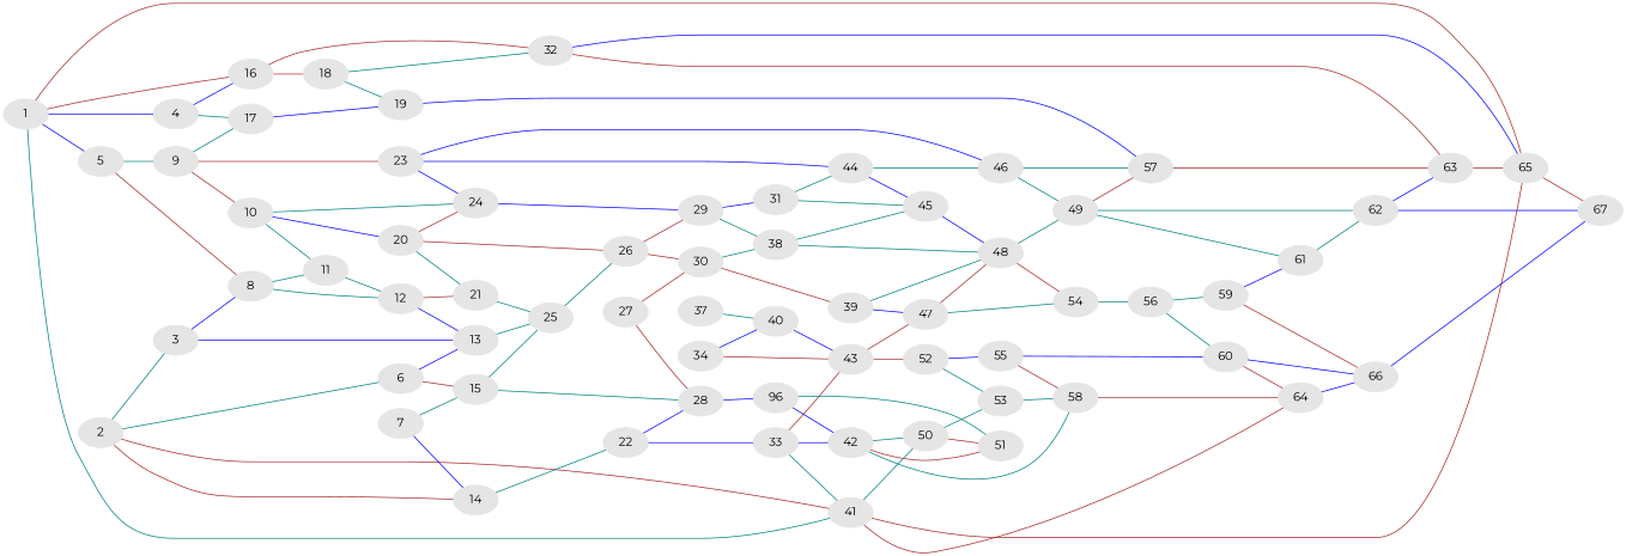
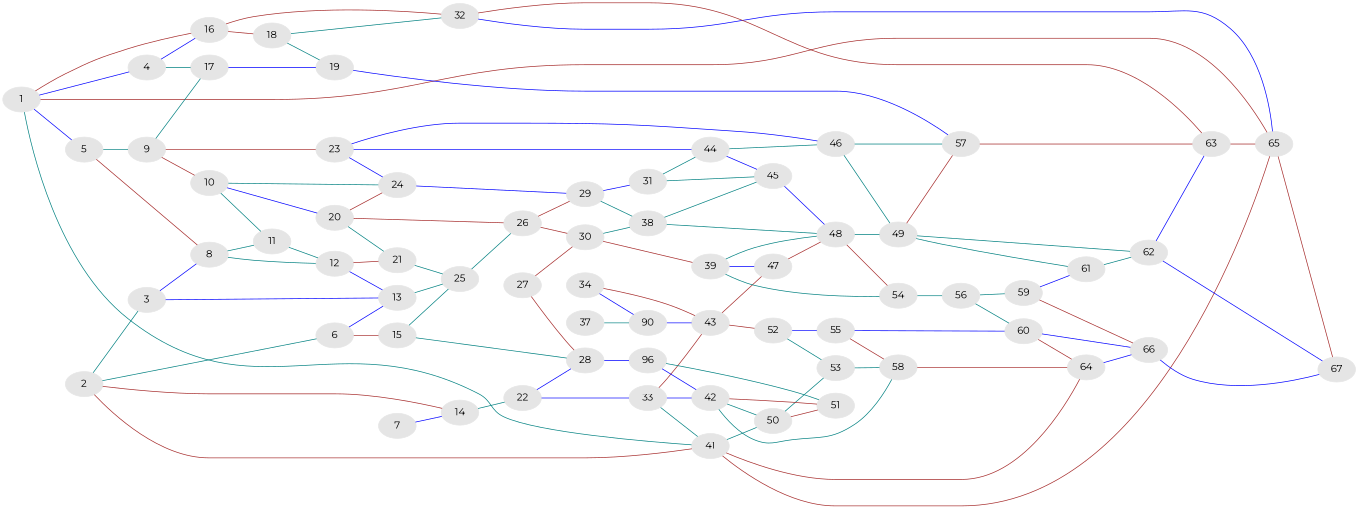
  graph {
    fontname=Montserrat
    rankdir=LR
    node [color=gray90 fontname=Montserrat style=filled]
    edge [color=teal fontname=Montserrat weight=1.0]
    1
    4
    5
    16
    41
    65
    17
    8
    9
    18
    32
    50
    64
    67
    2
    3
    6
    14
    13
    15
    22
    11
    12
    25
    19
    10
    23
    28
    7
    21
    20
    24
    44
    46
    26
    29
    33
    n38 [label=96]
    63
    57
    30
    42
    43
    45
    49
    31
    38
    39
    27
    51
    48
    47
    58
    53
    34
-   40
+   40 [label=90]
    52
    37
    55
    54
    66
    61
    62
    56
    60
    59
    1 -- 4 [color=blue]
    1 -- 5 [color=blue]
    1 -- 16 [color=brown]
    1 -- 41
    1 -- 65 [color=brown]
    4 -- 16 [color=blue]
    4 -- 17
    5 -- 8 [color=brown]
    5 -- 9
    16 -- 18 [color=brown]
    16 -- 32 [color=brown]
    41 -- 65 [color=brown]
    41 -- 50
    41 -- 64 [color=brown]
    65 -- 67 [color=brown]
    17 -- 19 [color=blue]
    8 -- 11
    8 -- 12
    9 -- 17
    9 -- 10 [color=brown]
    9 -- 23 [color=brown]
    18 -- 32
    18 -- 19
    32 -- 65 [color=blue]
    32 -- 63 [color=brown]
    50 -- 51 [color=brown]
    50 -- 53
    64 -- 66 [color=blue]
    2 -- 41 [color=brown]
    2 -- 3
    2 -- 6
    2 -- 14 [color=brown]
    3 -- 8 [color=blue]
    3 -- 13 [color=blue]
    6 -- 13 [color=blue]
    6 -- 15 [color=brown]
    14 -- 22
    13 -- 25
    15 -- 25
    15 -- 28
    22 -- 28 [color=blue]
    22 -- 33 [color=blue]
    11 -- 12
    12 -- 13 [color=blue]
    12 -- 21 [color=brown]
    25 -- 26
    19 -- 57 [color=blue]
    10 -- 11
    10 -- 20 [color=blue]
    10 -- 24
    23 -- 24 [color=blue]
    23 -- 44 [color=blue]
    23 -- 46 [color=blue]
    28 -- n38 [color=blue]
    7 -- 14 [color=blue weight=2.0]
-   7 -- 15
    21 -- 25
    20 -- 21
    20 -- 24 [color=brown]
    20 -- 26 [color=brown]
    24 -- 29 [color=blue]
    44 -- 46
    44 -- 45 [color=blue]
    46 -- 57
    46 -- 49
    26 -- 29 [color=brown]
    26 -- 30 [color=brown]
    29 -- 31 [color=blue]
    29 -- 38
    33 -- 41
    33 -- 42 [color=blue]
    33 -- 43 [color=brown]
    n38 -- 42 [color=blue]
    n38 -- 51 [weight=2.0]
    63 -- 65 [color=brown]
    57 -- 63 [color=brown]
    30 -- 38
    30 -- 39 [color=brown]
    42 -- 50
    42 -- 51 [color=brown]
    42 -- 58
    43 -- 47 [color=brown]
    43 -- 52 [color=brown]
    45 -- 48 [color=blue]
    49 -- 57 [color=brown]
    49 -- 61
    49 -- 62
    31 -- 44
    31 -- 45
    38 -- 45
    38 -- 48
    39 -- 48
    39 -- 47 [color=blue]
    27 -- 28 [color=brown]
    27 -- 30 [color=brown]
    48 -- 49
    48 -- 54 [color=brown]
    47 -- 48 [color=brown]
-   47 -- 54
+   39 -- 54
    58 -- 64 [color=brown]
    53 -- 58
    34 -- 43 [color=brown]
    34 -- 40 [color=blue]
    40 -- 43 [color=blue]
    52 -- 53
    52 -- 55 [color=blue]
    37 -- 40 [weight=2.0]
    55 -- 58 [color=brown]
    55 -- 60 [color=blue]
    54 -- 56 [weight=2.0]
    66 -- 67 [color=blue]
    61 -- 62
    62 -- 67 [color=blue]
    62 -- 63 [color=blue]
    56 -- 60
    56 -- 59
    60 -- 64 [color=brown]
    60 -- 66 [color=blue]
    59 -- 66 [color=brown]
    59 -- 61 [color=blue weight=2.0]
  }
